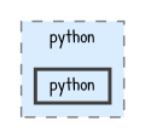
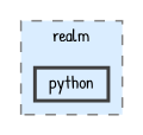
  digraph {
    compound=true
    fontname="Patrick Hand"
    n1 [color=grey25 fillcolor="#daedff" fontname="Patrick Hand" fontsize=10 height=0.2 label=python shape=box style="filled,bold" width=0.4]
    subgraph cluster_1 {
      bgcolor="#daedff"
      fontsize=10
-     label=python
+     label=realm
      pencolor=grey50
      style="filled,dashed"
      n1
    }
  }
